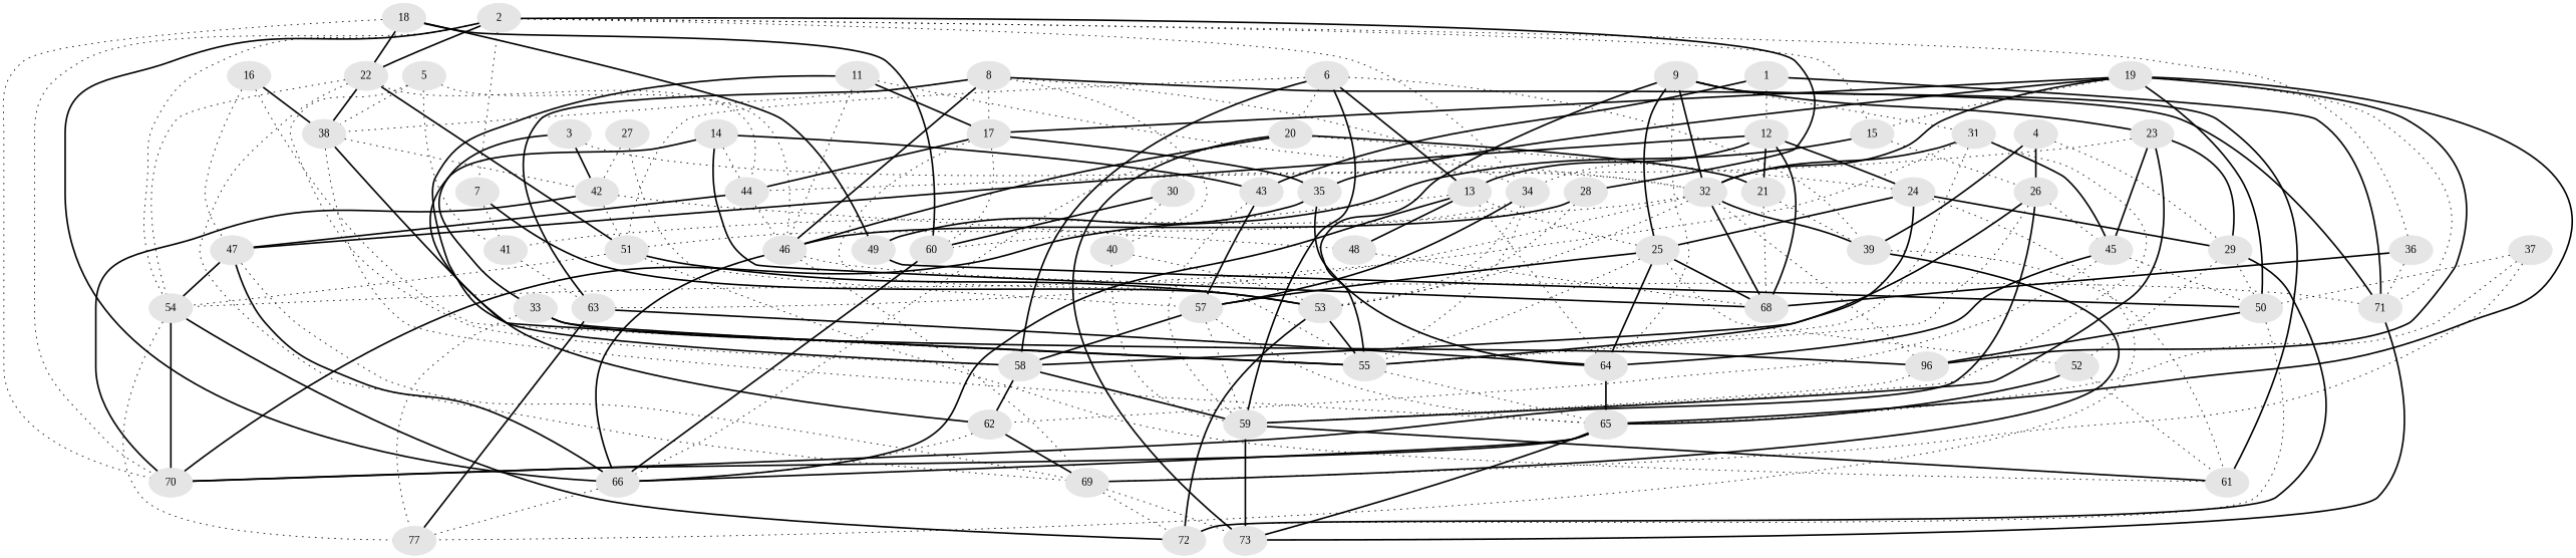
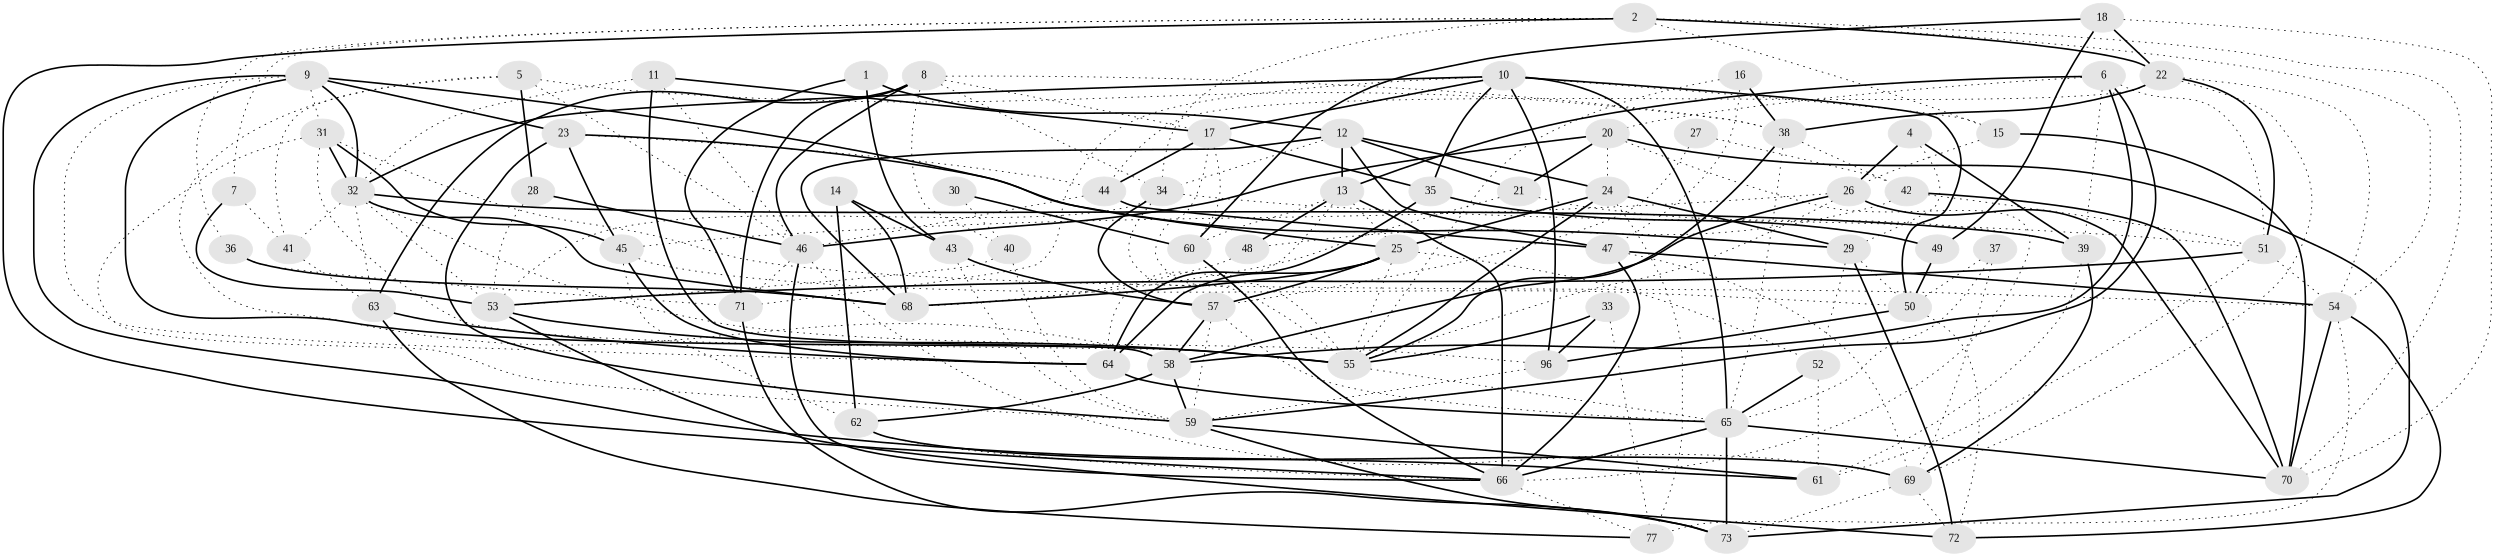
  graph {
    fontname="Liberation Serif"
    node [color=gray90 fontname="Liberation Serif" style=filled]
    edge [fontname="Liberation Serif" style=bold weight=1.0]
    1
    12
    43
    71
    34
    13
    21
    24
    47
    68
    59
    57
    73
    2
    7
    15
    22
    28
    36
    54
    66
    70
    41
    53
    26
    38
    51
    44
    69
    46
    55
    72
    n33 [label=77]
-   3
    32
    33
    42
    39
    63
    n40 [label=96]
    48
    4
    29
    58
    45
    50
    52
    61
    5
    65
    62
    6
    20
    25
    64
    60
    8
    17
    40
    35
    9
    23
    31
-   10 [label=19]
+   10
    49
    11
    14
    16
    18
    27
    30
    37
-   1 -- 12 [style=dotted]
+   1 -- 12
    1 -- 43
    1 -- 71
    12 -- 34 [style=dotted]
    12 -- 13
    12 -- 21
    12 -- 24
    12 -- 47
    12 -- 68
    43 -- 59 [style=dotted]
    43 -- 57
    71 -- 73
    34 -- 57
    34 -- 53 [style=dotted]
    34 -- 51 [style=dotted]
    34 -- 55 [style=dotted]
    13 -- 66
    13 -- 48
    13 -- 25 [style=dotted]
    13 -- 64 [style=dotted]
    13 -- 60 [style=dotted]
    21 -- 68 [style=dotted]
    21 -- 39 [style=dotted]
    24 -- 55
    24 -- n33 [style=dotted]
    24 -- 29
    24 -- 25
    47 -- 54
    47 -- 66
    47 -- 69 [style=dotted]
    59 -- 73
    59 -- 61
    57 -- 59 [style=dotted]
    57 -- 58
    57 -- 65 [style=dotted]
    2 -- 34 [style=dotted]
    2 -- 7 [style=dotted]
    2 -- 15 [style=dotted]
    2 -- 22
-   2 -- 28
+   5 -- 28
    2 -- 36 [style=dotted]
    2 -- 54 [style=dotted]
    2 -- 66
    2 -- 70 [style=dotted]
    7 -- 41 [style=dotted]
    7 -- 53
    15 -- 70
    15 -- 26 [style=dotted]
    22 -- 54 [style=dotted]
    22 -- 38
    22 -- 51
    22 -- 44 [style=dotted]
    22 -- 69 [style=dotted]
    28 -- 53 [style=dotted]
    28 -- 46
    36 -- 71 [style=dotted]
    36 -- 68
    54 -- 70
    54 -- 72
    54 -- n33 [style=dotted]
    66 -- n33 [style=dotted]
    41 -- 63 [style=dotted]
    53 -- 55
    53 -- 72
    26 -- 70
    26 -- 55 [style=dotted]
    26 -- 58
    26 -- 45 [style=dotted]
    38 -- 55
    38 -- 42 [style=dotted]
    38 -- 65 [style=dotted]
    51 -- 54 [style=dotted]
    51 -- 53
    51 -- 61 [style=dotted]
    44 -- 47
    44 -- 46 [style=dotted]
    69 -- 73 [style=dotted]
    69 -- 72 [style=dotted]
    46 -- 71 [style=dotted]
    46 -- 66
    46 -- 69 [style=dotted]
    55 -- 65 [style=dotted]
-   3 -- 32 [style=dotted]
-   3 -- 33
-   3 -- 42
    32 -- 68
    32 -- 41 [style=dotted]
    32 -- 53 [style=dotted]
    32 -- 39
    32 -- 63 [style=dotted]
    32 -- n40 [style=dotted]
    33 -- 55
    33 -- n33 [style=dotted]
    33 -- n40
    42 -- 70
    42 -- 51 [style=dotted]
    42 -- 48 [style=dotted]
    39 -- 69
    39 -- 61 [style=dotted]
    63 -- n33
    63 -- 64
    n40 -- 59 [style=dotted]
    48 -- 68 [style=dotted]
    4 -- 26
    4 -- 39
    4 -- 29 [style=dotted]
    29 -- 72
    29 -- 50 [style=dotted]
    29 -- 52 [style=dotted]
    58 -- 59
    58 -- 62
    45 -- 50 [style=dotted]
    45 -- 62 [style=dotted]
    45 -- 64
    50 -- 72 [style=dotted]
    50 -- n40
    52 -- 61 [style=dotted]
    52 -- 65
    5 -- 41 [style=dotted]
    5 -- 38 [style=dotted]
    5 -- 46 [style=dotted]
    5 -- 58 [style=dotted]
    65 -- 73
    65 -- 66
    65 -- 70
    62 -- 66 [style=dotted]
    62 -- 69
    6 -- 13
    6 -- 59
    6 -- 51 [style=dotted]
    6 -- 39 [style=dotted]
    6 -- 58
    6 -- 20 [style=dotted]
    20 -- 21
    20 -- 24 [style=dotted]
    20 -- 73
    20 -- 66 [style=dotted]
    20 -- 46
    25 -- 68
    25 -- 57
    25 -- 55 [style=dotted]
    25 -- 52 [style=dotted]
    25 -- 64
    64 -- 65
    60 -- 66
    8 -- 71
    8 -- 34 [style=dotted]
    8 -- 38 [style=dotted]
    8 -- 46
    8 -- 63
    8 -- 17 [style=dotted]
    8 -- 40 [style=dotted]
    17 -- 44
    17 -- 55 [style=dotted]
    17 -- 60 [style=dotted]
    17 -- 35
    40 -- 59 [style=dotted]
    40 -- 53 [style=dotted]
    35 -- 64
    35 -- 49
    9 -- 55 [weight=2.0]
    9 -- 32
    9 -- 61
    9 -- 25
    9 -- 64 [style=dotted]
    9 -- 23
    9 -- 31 [style=dotted]
    23 -- 59
    23 -- 44 [style=dotted]
    23 -- 29
    23 -- 45
    31 -- 59 [style=dotted]
    31 -- 54 [style=dotted]
    31 -- 55 [style=dotted]
    31 -- 32
    31 -- 45
    10 -- 71 [style=dotted]
    10 -- 15 [style=dotted]
    10 -- 32
    10 -- n40
    10 -- 50
    10 -- 65
    10 -- 17
    10 -- 35
    49 -- 50
    11 -- 46 [style=dotted]
    11 -- 32 [style=dotted]
    11 -- 58
    11 -- 17
    14 -- 43
    14 -- 68
-   14 -- 44 [style=dotted]
    14 -- 62
    16 -- 47 [style=dotted]
    16 -- 38
    16 -- 55 [style=dotted]
    18 -- 22
    18 -- 70 [style=dotted]
    18 -- 60
    18 -- 49
    27 -- 57 [style=dotted weight=2.0]
    27 -- 42 [style=dotted]
    30 -- 60
    30 -- 40 [style=dotted]
    37 -- 69 [style=dotted]
    37 -- 50 [style=dotted]
    37 -- 65 [style=dotted]
  }
